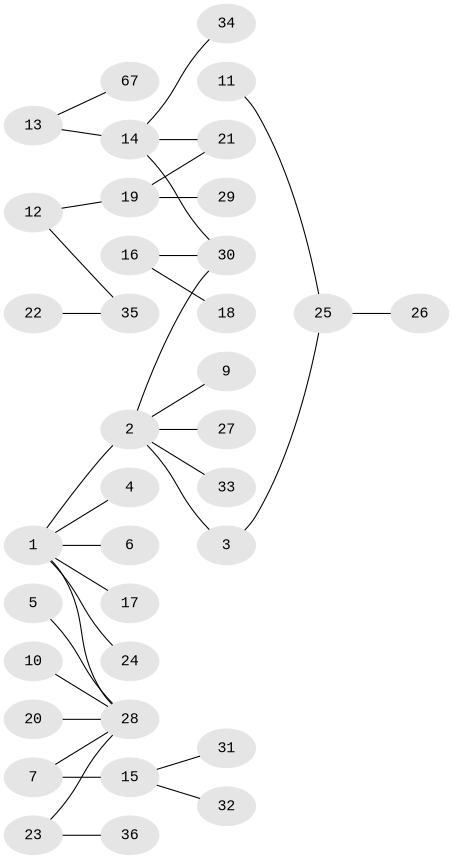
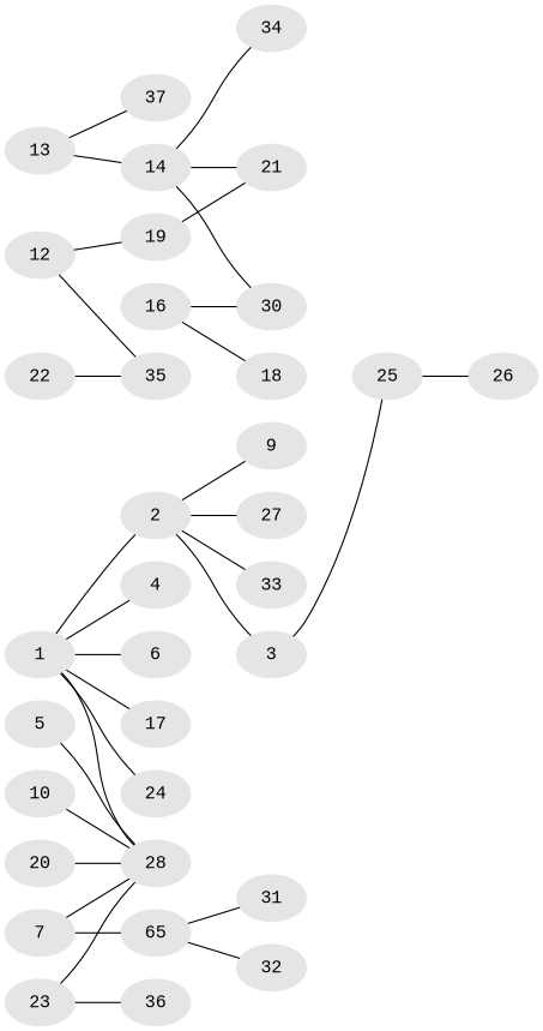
  graph {
    fontname="Liberation Mono"
    rankdir=LR
    node [color=gray90 fontname="Liberation Mono" style=filled]
    edge [fontname="Liberation Mono" weight=1.0]
    1
    2
    4
    6
    17
    24
    28
    3
    9
    27
    30
    33
    25
    26
    5
    7
-   15
+   15 [label=65]
    31
    32
    10
-   11
    12
    19
    35
    21
-   29
    13
    14
-   37 [label=67]
+   37
    34
    16
    18
    20
    22
    23
    36
    1 -- 2
    1 -- 4
    1 -- 6
    1 -- 17
    1 -- 24
    1 -- 28
    2 -- 3
    2 -- 9
    2 -- 27
-   2 -- 30
    2 -- 33
    3 -- 25
    25 -- 26
    5 -- 28
    7 -- 28
    7 -- 15
    15 -- 31
    15 -- 32
    10 -- 28
-   11 -- 25
    12 -- 19
    12 -- 35
    19 -- 21
-   19 -- 29
    13 -- 14
    13 -- 37
    14 -- 30
    14 -- 21
    14 -- 34
    16 -- 30
    16 -- 18
    20 -- 28
    22 -- 35
    23 -- 28
    23 -- 36
  }
